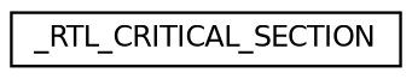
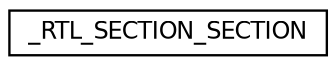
  digraph {
    rankdir=TB
-   n1 [color=black fillcolor=white fontname=Helvetica fontsize=10 height=0.2 label=_RTL_CRITICAL_SECTION shape=record style=filled width=0.4]
+   n1 [color=black fillcolor=white fontname=Helvetica fontsize=10 height=0.2 label=_RTL_SECTION_SECTION shape=record style=filled width=0.4]
  }
